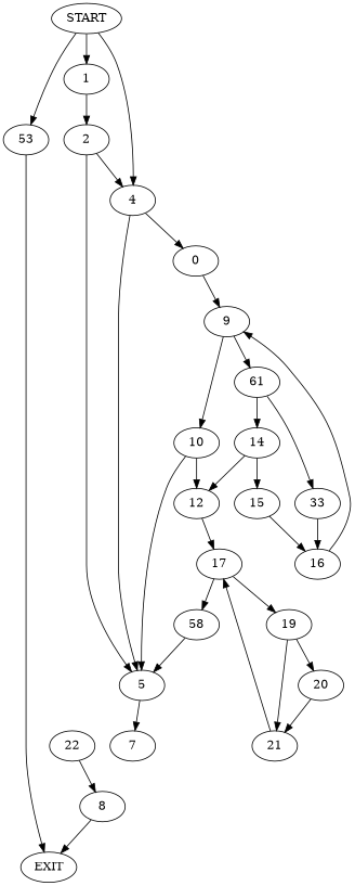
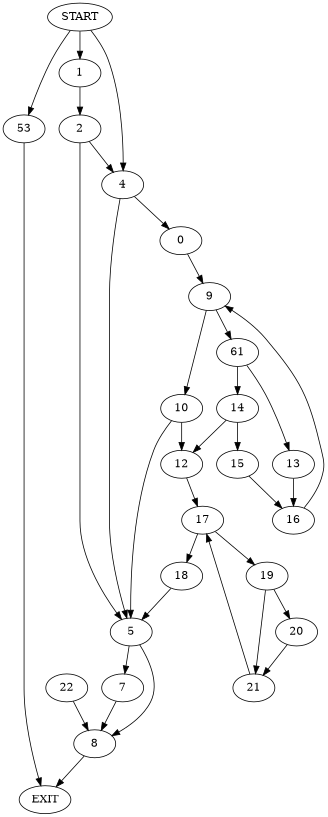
  digraph {
    n1 [label=START]
    1
    n3 [label=53]
    4
    2
    22
    8
    n8 [label=EXIT]
    5
    n10 [label=0]
    7
    9
    10
    n14 [label=61]
    12
-   13 [label=33]
+   13
    14
    17
    16
    15
-   18 [label=58]
+   18
    19
    20
    21
    n1 -> 1
    n1 -> n3
    n1 -> 4
    1 -> 2
    n3 -> n8
    4 -> 5
    4 -> n10
    2 -> 4
    2 -> 5
    22 -> 8
    8 -> n8
+   5 -> 8
    5 -> 7
    n10 -> 9
+   7 -> 8
    9 -> 10
    9 -> n14
    10 -> 5
    10 -> 12
    n14 -> 13
    n14 -> 14
    12 -> 17
    13 -> 16
    14 -> 12
    14 -> 15
    17 -> 18
    17 -> 19
    16 -> 9
    15 -> 16
    18 -> 5
    19 -> 20
    19 -> 21
    20 -> 21
    21 -> 17
  }
